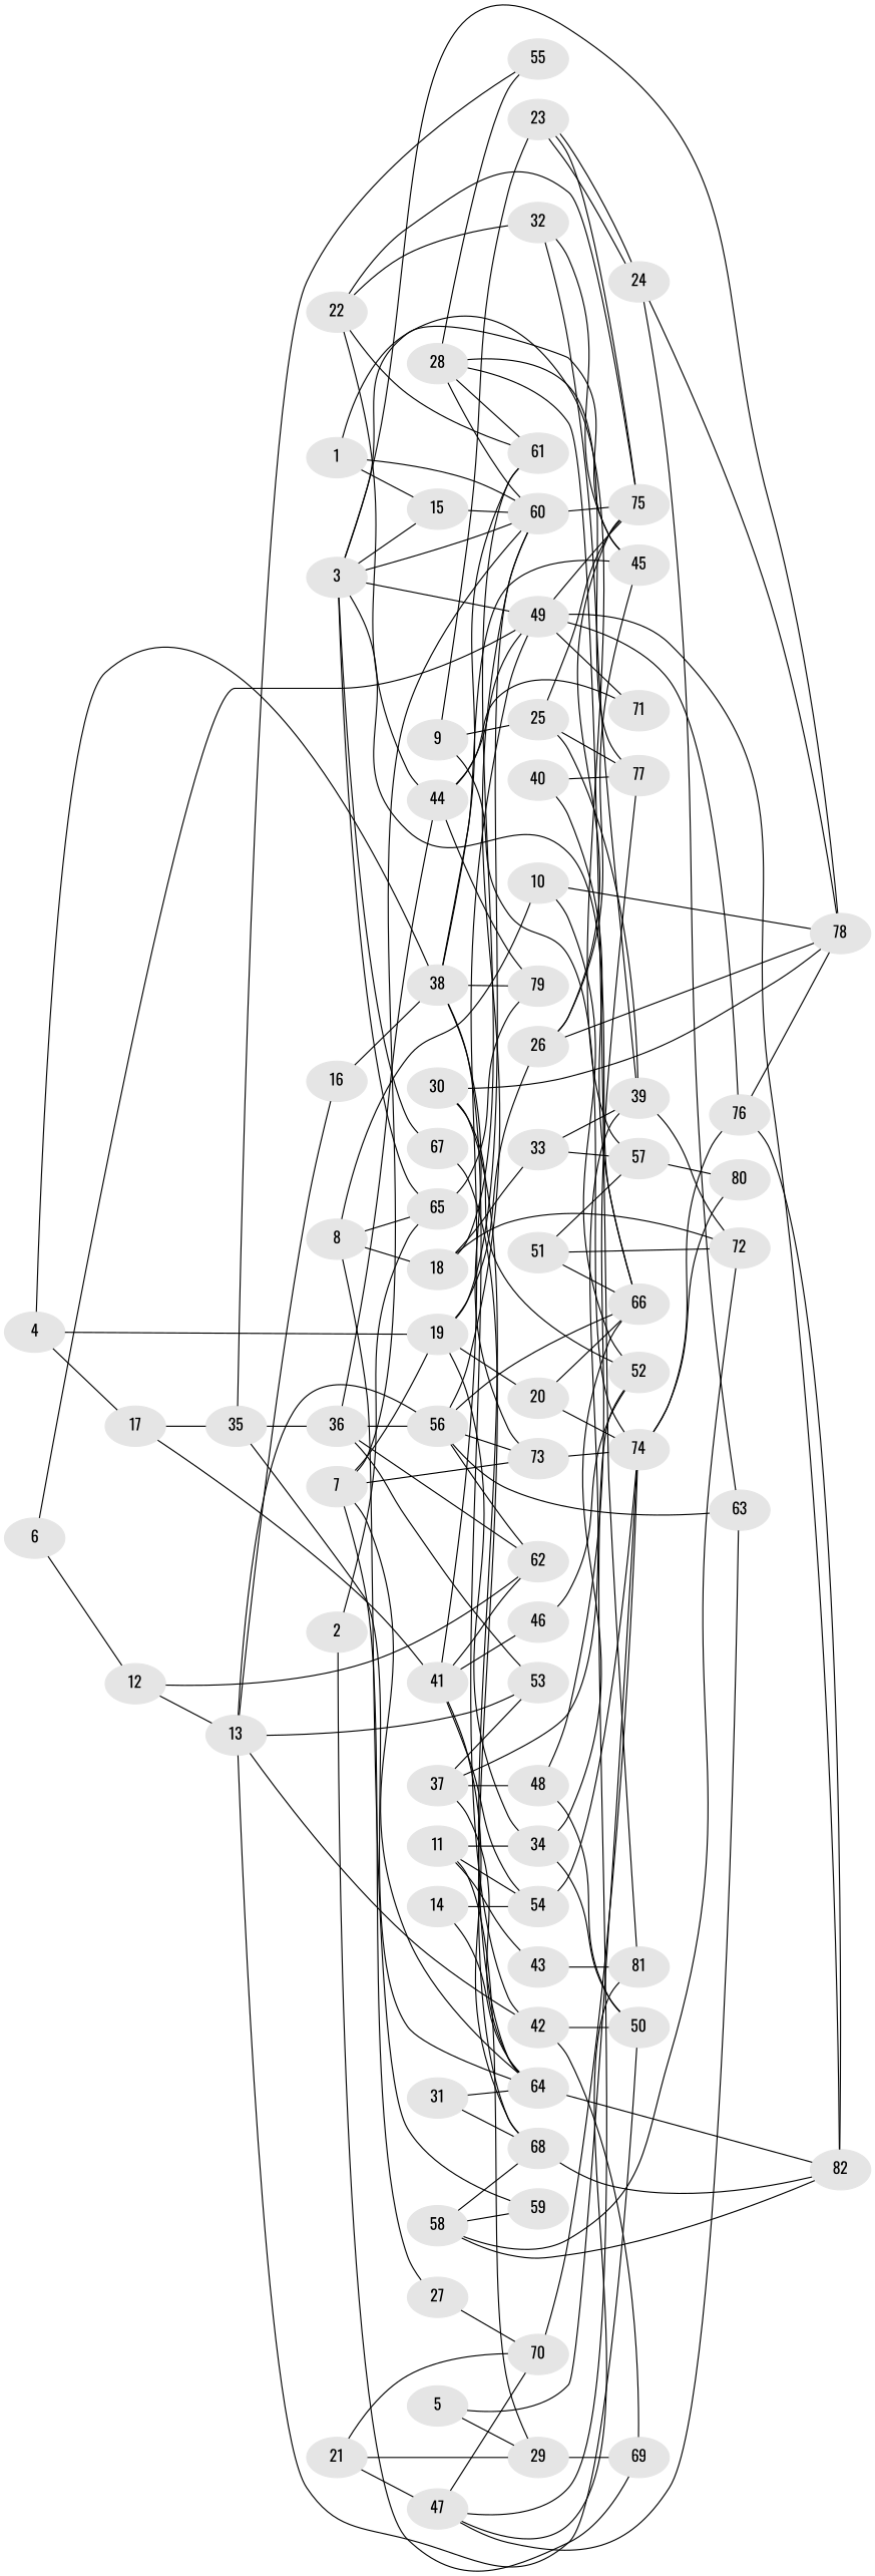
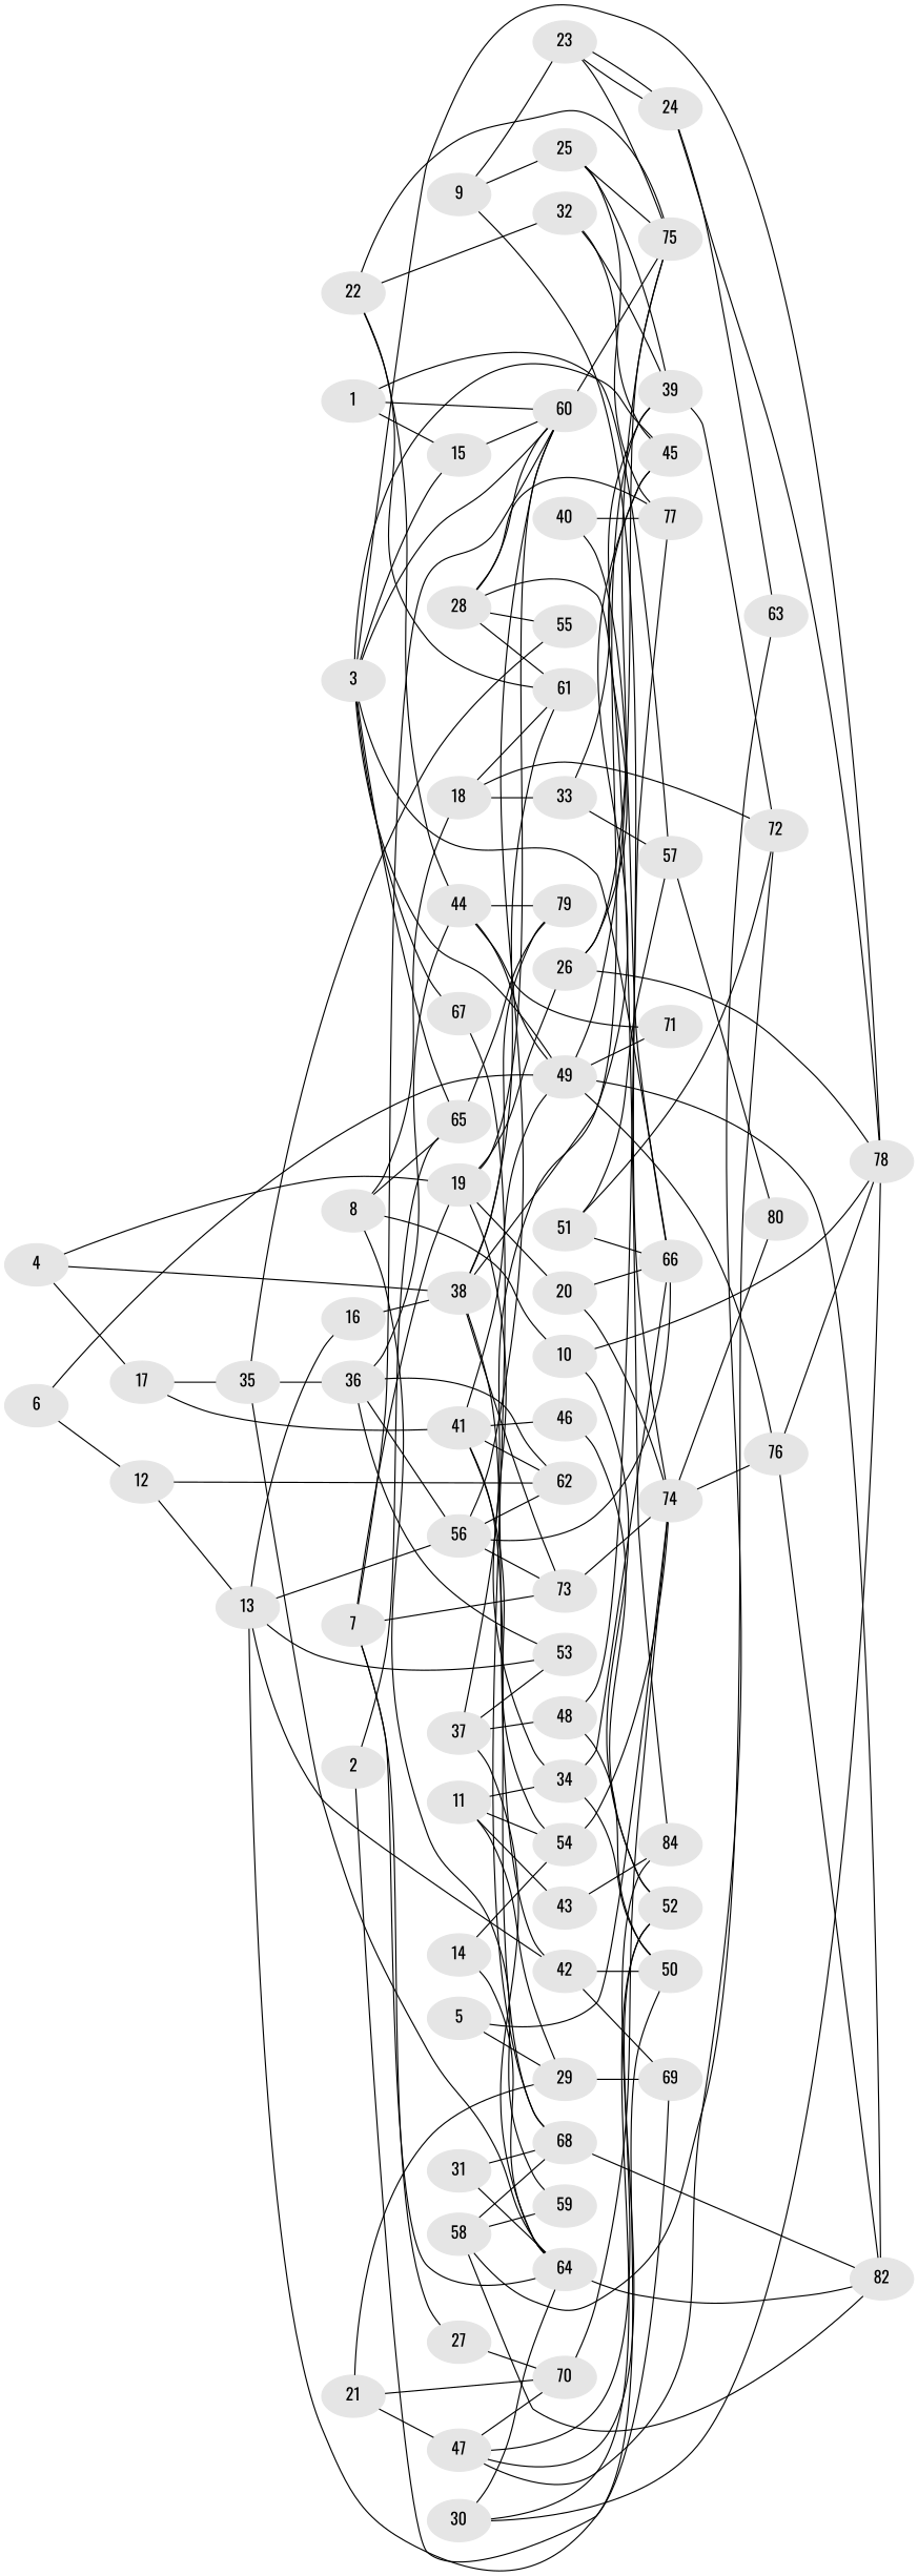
  graph {
    fontname=Oswald
    rankdir=LR
    node [color=gray90 fontname=Oswald style=filled]
    edge [fontname=Oswald]
    1
    15
    57
    60
    80
    75
    2
    65
    69
    79
    3
    45
    49
    66
    67
    78
    71
    76
    82
    68
    4
    17
    19
    38
    35
    41
    34
    20
    26
    73
    42
    61
    5
    29
    74
    6
    12
    13
    62
    7
    27
    64
    70
    8
    10
    18
    59
    52
    33
    72
    9
    23
    25
    24
    39
    77
    11
    43
    54
    50
-   81
+   81 [label=84]
    16
    53
    56
    63
    14
    55
    36
    46
    21
    47
    22
    32
    44
    28
    30
    31
    37
    48
    40
    51
    58
    1 -- 15
    1 -- 57
    1 -- 60
    15 -- 60
    57 -- 80
    60 -- 75
    2 -- 65
    2 -- 69
    65 -- 79
    3 -- 15
    3 -- 60
    3 -- 65
    3 -- 45
    3 -- 49
    3 -- 66
    3 -- 67
    3 -- 78
    49 -- 75
    49 -- 71
    49 -- 76
    49 -- 82
    67 -- 68
    76 -- 78
    76 -- 82
    68 -- 82
    4 -- 17
    4 -- 19
    4 -- 38
    17 -- 35
    17 -- 41
    19 -- 60
    19 -- 34
    19 -- 20
    19 -- 26
    38 -- 79
    38 -- 45
    38 -- 73
    38 -- 42
    38 -- 61
    35 -- 64
    35 -- 55
    35 -- 36
    41 -- 49
    41 -- 68
    41 -- 62
    41 -- 54
    41 -- 46
    34 -- 66
    34 -- 50
    20 -- 66
    20 -- 74
    26 -- 75
    26 -- 45
    26 -- 78
    73 -- 74
    42 -- 69
    42 -- 50
    5 -- 29
    5 -- 74
    29 -- 69
    74 -- 80
    74 -- 76
    6 -- 49
    6 -- 12
    12 -- 13
    12 -- 62
    13 -- 42
    13 -- 50
    13 -- 16
    13 -- 53
    13 -- 56
    7 -- 60
    7 -- 19
    7 -- 73
    7 -- 27
    7 -- 64
    27 -- 70
    64 -- 82
    70 -- 74
    8 -- 65
    8 -- 10
    8 -- 18
    8 -- 59
    10 -- 78
    10 -- 52
    18 -- 61
    18 -- 33
    18 -- 72
    33 -- 57
    33 -- 39
    9 -- 74
    9 -- 23
    9 -- 25
    23 -- 75
    23 -- 24
    23 -- 24
    25 -- 75
    25 -- 39
    25 -- 77
    24 -- 78
    24 -- 63
    39 -- 72
    11 -- 34
    11 -- 29
    11 -- 43
    11 -- 54
    43 -- 81
    54 -- 74
    16 -- 38
    56 -- 60
    56 -- 66
    56 -- 73
    56 -- 62
-   56 -- 63
    14 -- 64
    14 -- 54
    36 -- 62
    36 -- 53
    36 -- 56
    36 -- 44
    46 -- 52
    21 -- 29
    21 -- 70
    21 -- 47
    47 -- 70
    47 -- 52
    47 -- 81
    47 -- 63
    22 -- 75
    22 -- 61
    22 -- 32
    22 -- 44
    32 -- 45
    32 -- 39
    44 -- 79
    44 -- 49
    44 -- 71
    28 -- 60
    28 -- 61
    28 -- 77
    28 -- 81
    28 -- 55
    30 -- 78
    30 -- 64
    30 -- 52
    31 -- 68
    31 -- 64
    37 -- 64
    37 -- 39
    37 -- 53
    37 -- 48
    48 -- 77
    48 -- 50
    40 -- 66
    40 -- 77
    51 -- 57
    51 -- 66
    51 -- 72
    58 -- 82
    58 -- 68
    58 -- 59
    58 -- 72
  }
